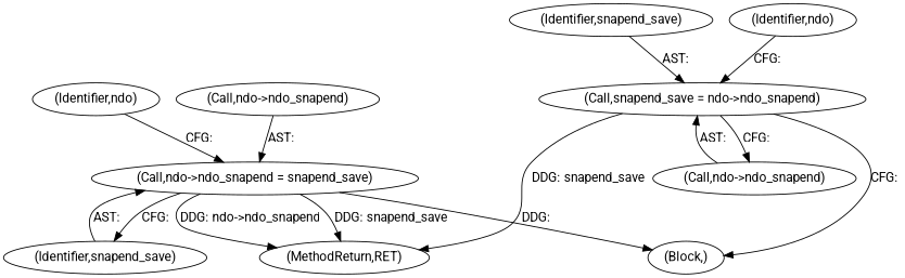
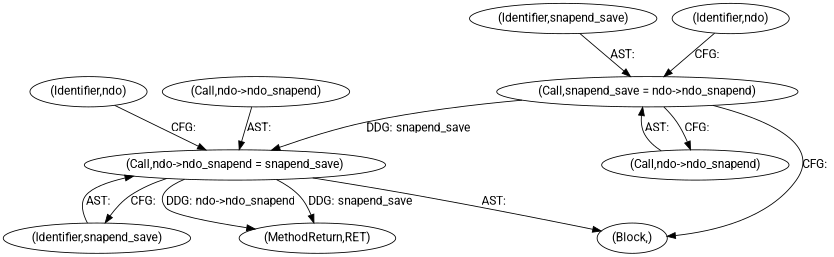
  digraph {
    fontname=Roboto
    node [fontname=Roboto]
    edge [fontname=Roboto]
    n1 [label="(Call,snapend_save = ndo->ndo_snapend)"]
    n2 [label="(Call,ndo->ndo_snapend = snapend_save)"]
    n3 [label="(Call,ndo->ndo_snapend)"]
    n4 [label="(Block,)"]
    n5 [label="(MethodReturn,RET)"]
    n6 [label="(Identifier,snapend_save)"]
    n7 [label="(Identifier,snapend_save)"]
    n8 [label="(Call,ndo->ndo_snapend)"]
    n9 [label="(Identifier,ndo)"]
    n10 [label="(Identifier,ndo)"]
-   n1 -> n5 [label="DDG: snapend_save"]
+   n1 -> n2 [label="DDG: snapend_save"]
    n1 -> n3 [label="CFG: "]
    n1 -> n4 [label="CFG: "]
-   n2 -> n4 [label="DDG: "]
+   n2 -> n4 [label="AST: "]
    n2 -> n5 [label="DDG: snapend_save"]
    n2 -> n5 [label="DDG: ndo->ndo_snapend"]
    n2 -> n6 [label="CFG: "]
    n3 -> n1 [label="AST: "]
    n6 -> n2 [label="AST: "]
    n7 -> n1 [label="AST: "]
    n8 -> n2 [label="AST: "]
    n9 -> n2 [label="CFG: "]
    n10 -> n1 [label="CFG: "]
  }
